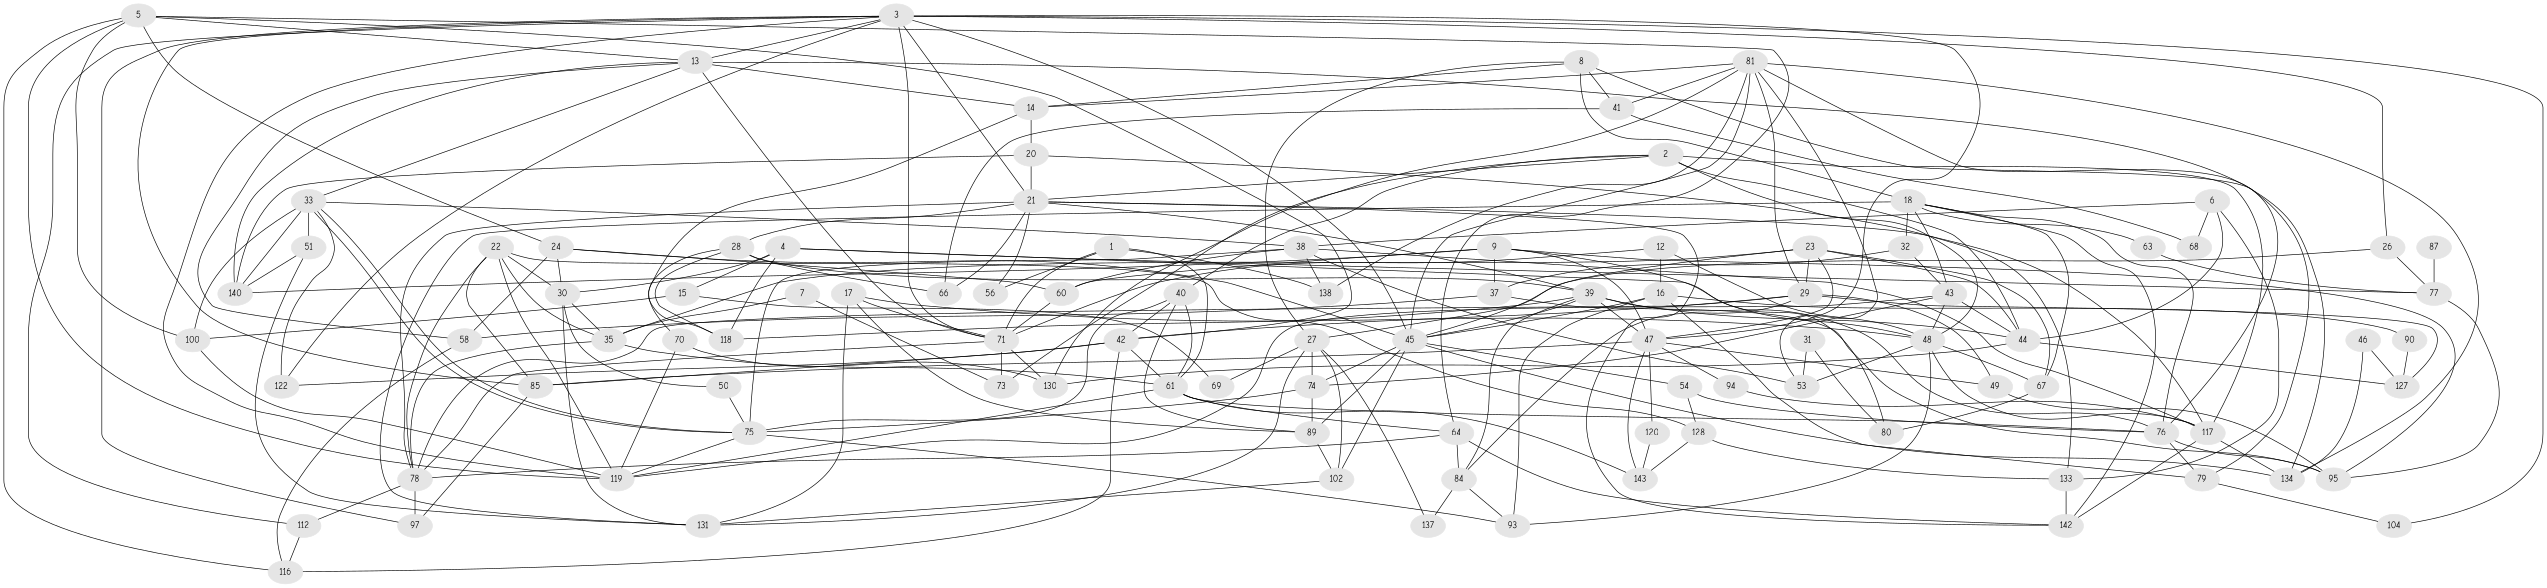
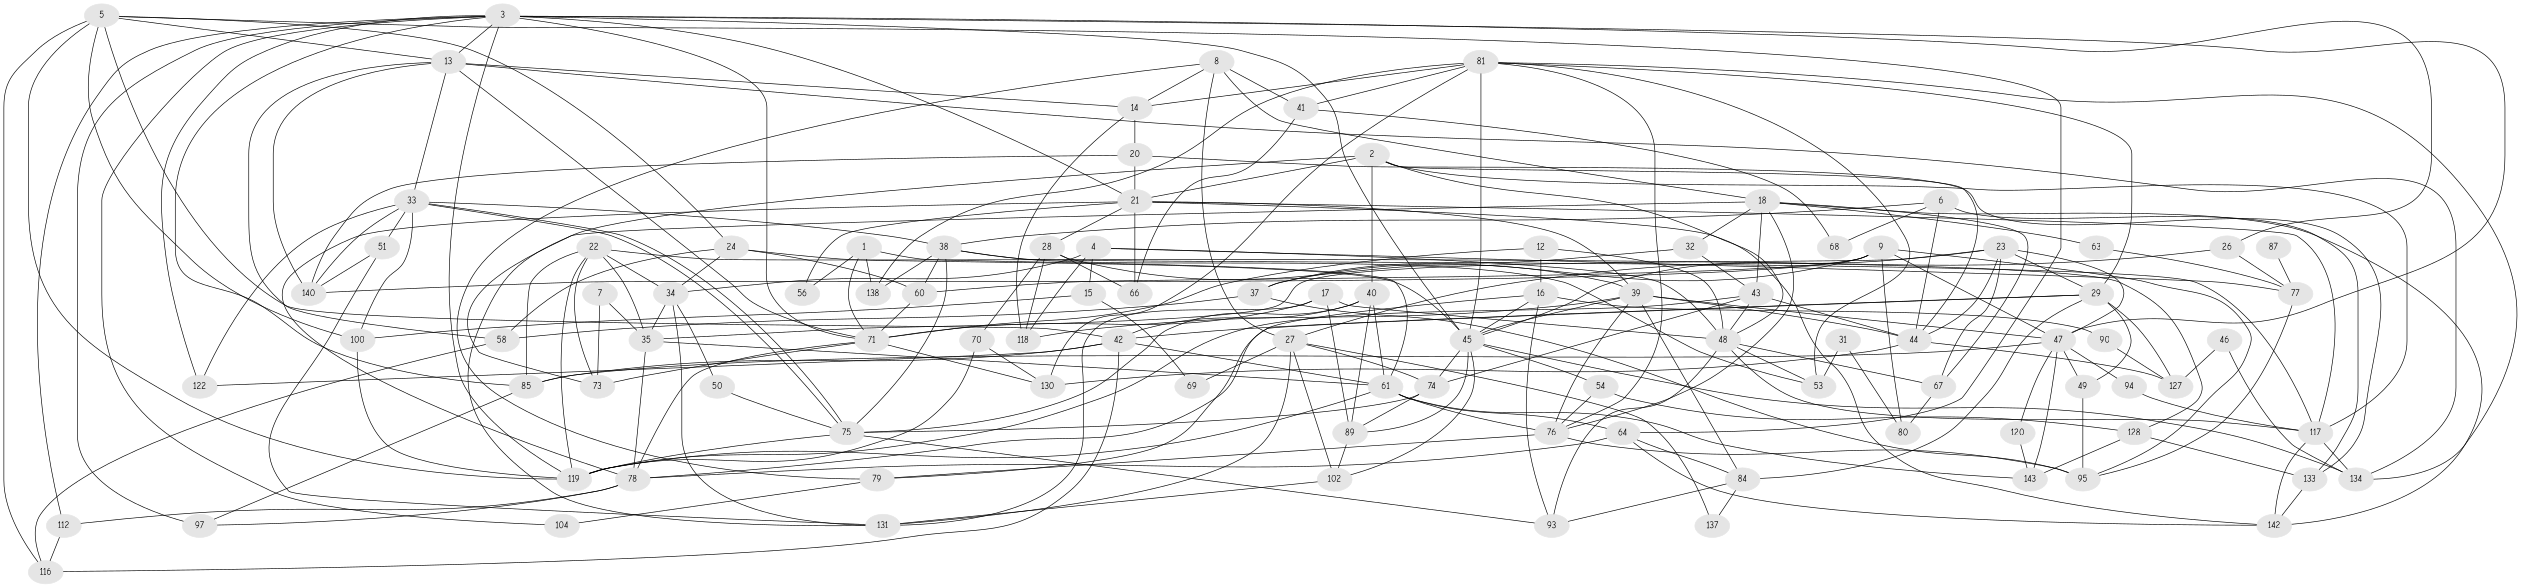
  graph {
    fontname="Comic Neue"
    node [color=gray90 fontname="Comic Neue" style=filled]
    edge [fontname="Comic Neue"]
    1
    56
    61 [super="+106"]
    71 [super="+107"]
    138
    119 [super="+146"]
    64 [super="+141"]
    76 [super="+92"]
    143
    73
    130
    78 [super="+147"]
    2 [super="+103"]
    21 [super="+36"]
    40 [super="+105"]
    44 [super="+148"]
    48 [super="+121"]
    117 [super="+135"]
    142
    28 [super="+124"]
    39 [super="+109"]
    66
    42 [super="+98"]
    89 [super="+129"]
    75
    127
    53 [super="+55"]
    93 [super="+123"]
    67 [super="+111"]
    134
    3 [super="+81"]
    13 [super="+59"]
    26
    45 [super="+144"]
    47 [super="+132"]
    85 [super="+101"]
    97 [super="+139"]
    104
    112
    122
    14 [super="+87"]
    140
    33 [super="+86"]
    58
    77 [super="+91"]
    27 [super="+72"]
    74
    102 [super="+108"]
    54
    49
    94
    120
    116
    4 [super="+136"]
    15
-   34 [super="+115" label=30]
+   34 [super="+115"]
    118
    100
    69
    35 [super="+88"]
    131 [super="+145"]
    50
    95
    5 [super="+10"]
    24 [super="+113"]
    60 [super="+99"]
    84
    6 [super="+149"]
    38 [super="+52"]
    68
    133
    7
    8 [super="+19"]
    18 [super="+110"]
    41
    79
    20 [super="+65"]
    32
    43 [super="+114"]
    63
    137
    9 [super="+25"]
    37
    80
    n85 [label=81 super="+126"]
    29 [super="+83"]
    12 [super="+82"]
    16
    90
    51
    17 [super="+30"]
    70 [super="+96"]
    22 [super="+62"]
    128
    23 [super="+125"]
    31
    46
    n98 [label=87]
    1 -- 56
    1 -- 61
    1 -- 71
    1 -- 138
    61 -- 119
    61 -- 64
    61 -- 76
    61 -- 143
    71 -- 73
    71 -- 130
    71 -- 78
    64 -- 78
    64 -- 142
    64 -- 84
    76 -- 95
    76 -- 79
    78 -- 97
    78 -- 112
    2 -- 73
    2 -- 21
    2 -- 40
    2 -- 44
    2 -- 48
    2 -- 117 [weight=2]
    21 -- 56
    21 -- 78
    21 -- 117
    21 -- 142
    21 -- 28
    21 -- 39
    21 -- 66
    40 -- 61
    40 -- 42
    40 -- 89
    40 -- 75
    44 -- 130 [weight=2]
    44 -- 127
    48 -- 117
    48 -- 53
    48 -- 93
    48 -- 67
    117 -- 142
    117 -- 134
    28 -- 39
    28 -- 66
    28 -- 118
    28 -- 70
    39 -- 76
    39 -- 44
    39 -- 45
    39 -- 47
    39 -- 118
    39 -- 84
    42 -- 61
    42 -- 85
    42 -- 122
    42 -- 116
    89 -- 102
    75 -- 119
    75 -- 93
    67 -- 80
    3 -- 71
    3 -- 119
    3 -- 21
    3 -- 13
    3 -- 26
    3 -- 45
    3 -- 47
    3 -- 85
    3 -- 97
    3 -- 104
    3 -- 112
    3 -- 122
    13 -- 71
    13 -- 134
    13 -- 14
    13 -- 140
    13 -- 33
    13 -- 58
    26 -- 77
    26 -- 27
    45 -- 89
    45 -- 134
    45 -- 74
    45 -- 102
    45 -- 54
    47 -- 143
    47 -- 85
    47 -- 49
    47 -- 94
    47 -- 120
    85 -- 97
    112 -- 116
    14 -- 118
    14 -- 20
    33 -- 75
    33 -- 75
    33 -- 122
    33 -- 140
    33 -- 100
    33 -- 38
    33 -- 51
    58 -- 116
    77 -- 95
    27 -- 74
    27 -- 102
    27 -- 69
    27 -- 131
    27 -- 137
    74 -- 89
    74 -- 75
    102 -- 131
    54 -- 76
    54 -- 128
    49 -- 95
    94 -- 117
    120 -- 143
    4 -- 48
    4 -- 77
    4 -- 15
    4 -- 34
    4 -- 118
    15 -- 100
    15 -- 69
    34 -- 35
    34 -- 131
    34 -- 50
    100 -- 119
    35 -- 61
    35 -- 78
    50 -- 75
    5 -- 119
    5 -- 64
    5 -- 42
    5 -- 13
    5 -- 116
    5 -- 100
    5 -- 24
    24 -- 45
    24 -- 58 [weight=2]
    24 -- 34
    24 -- 60
    60 -- 71 [weight=2]
    84 -- 93
    84 -- 137
    6 -- 44
    6 -- 38
    6 -- 68
    6 -- 133
    38 -- 138
    38 -- 117
    38 -- 75
    38 -- 53
    38 -- 60
    133 -- 142
    7 -- 73
    7 -- 35
    8 -- 14
    8 -- 27
    8 -- 18
    8 -- 41
    8 -- 79
    18 -- 76
    18 -- 142
    18 -- 67
    18 -- 131
    18 -- 32
    18 -- 43
    18 -- 63
    41 -- 66
    41 -- 68
    79 -- 104
    20 -- 21
    20 -- 140
    20 -- 133
    32 -- 43
    32 -- 37
    43 -- 119
    43 -- 44
    43 -- 48
    43 -- 74
    63 -- 77
    9 -- 47
    9 -- 140
    9 -- 95
    9 -- 60 [weight=2]
    9 -- 37
    9 -- 80
    37 -- 58
    37 -- 95
    n85 -- 138
    n85 -- 76
    n85 -- 130
    n85 -- 53
    n85 -- 134
    n85 -- 45
    n85 -- 14
    n85 -- 41
    n85 -- 29
    29 -- 78
    29 -- 42
    29 -- 127
    29 -- 49
    29 -- 84
    12 -- 71
    12 -- 48
    12 -- 16
    16 -- 93
    16 -- 45
    16 -- 79
    16 -- 90
    90 -- 127
    51 -- 140
    51 -- 131
    17 -- 71
    17 -- 48
    17 -- 89
    17 -- 131
    70 -- 119
    70 -- 130
    22 -- 119
-   22 -- 78
+   22 -- 73
    22 -- 85
    22 -- 34
    22 -- 35
    22 -- 128
    128 -- 143
    128 -- 133
    23 -- 44
    23 -- 67
    23 -- 45
    23 -- 47
    23 -- 35
    23 -- 29
    31 -- 53
    31 -- 80
    46 -- 127
    46 -- 134
    n98 -- 77 [weight=2]
  }
